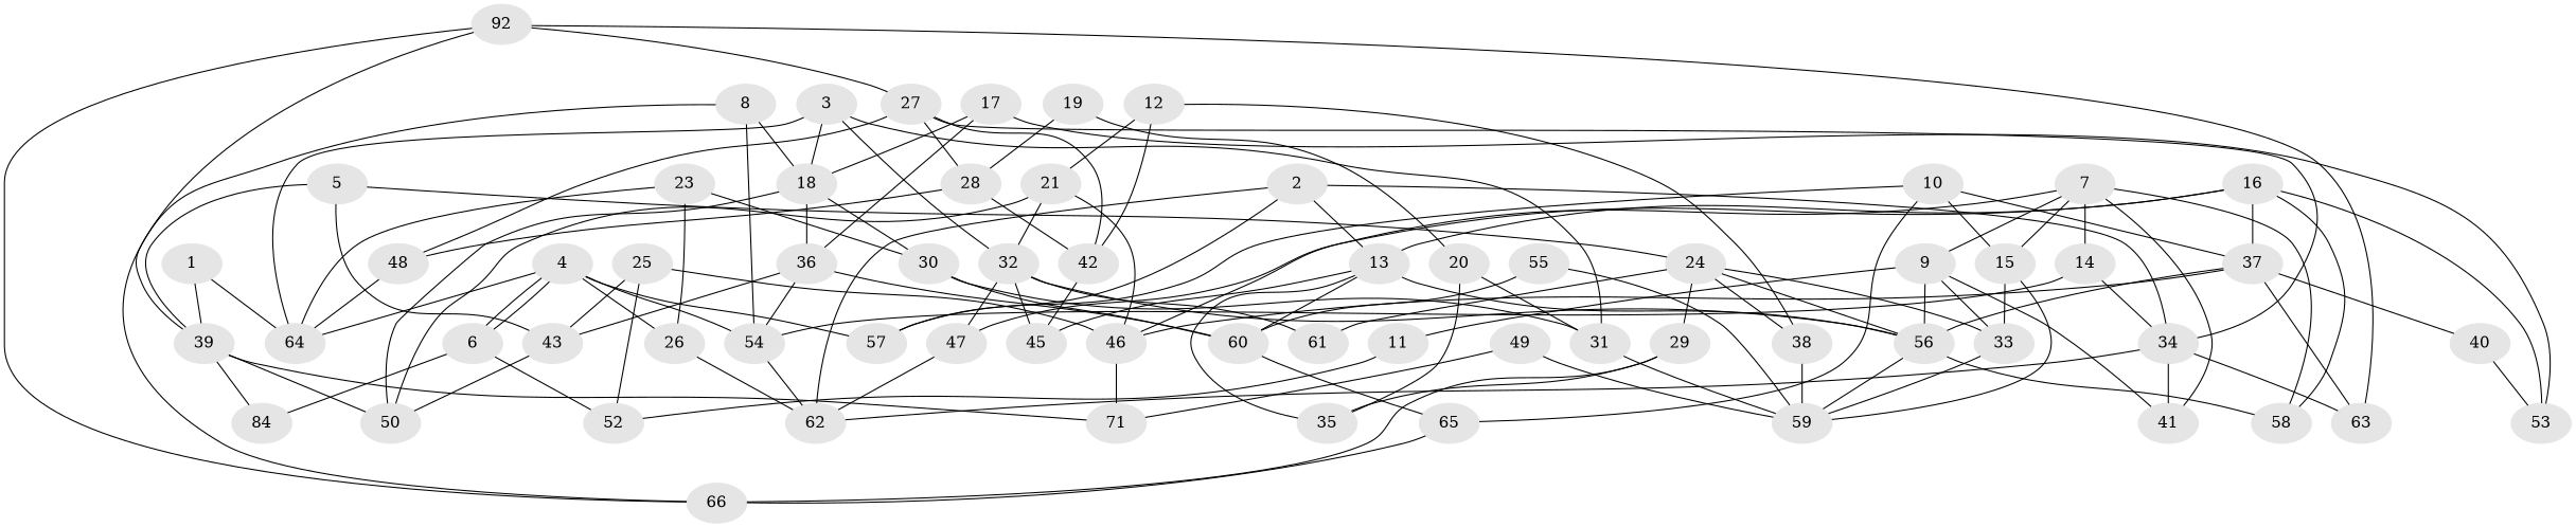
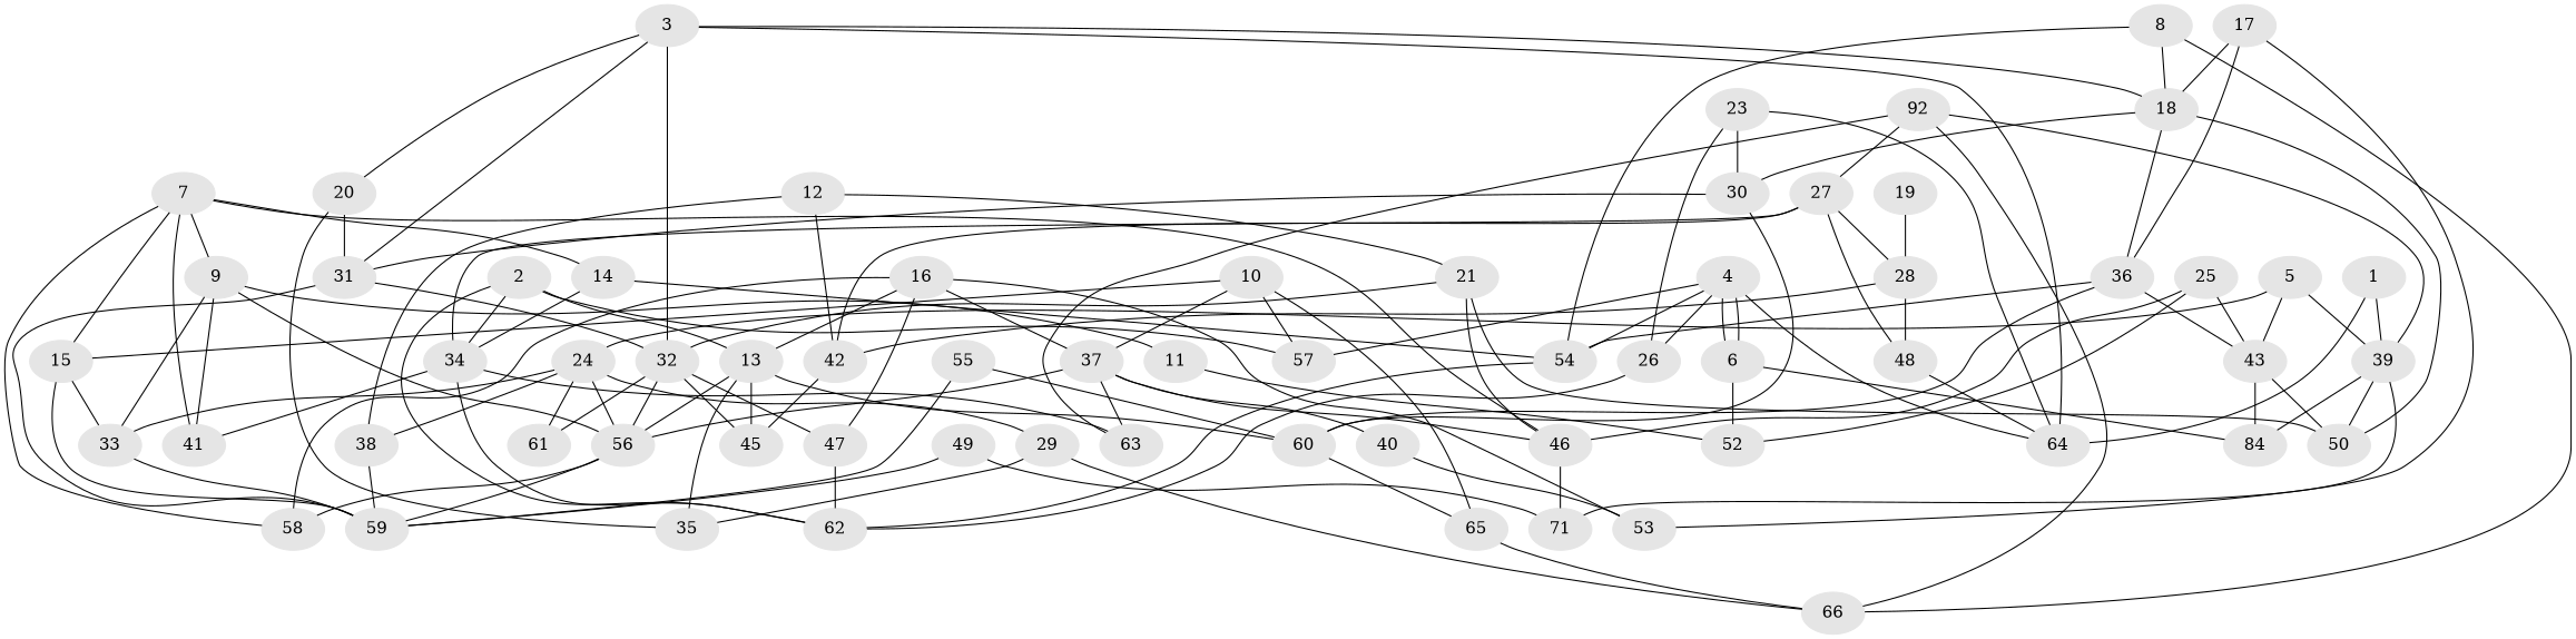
  graph {
    node [color=gray90 style=filled]
    1
    39
    64
    n4 [label=84]
    50
    n6 [label=71]
    2
    13
    34
    57
    62
    56
    35
    45
    60
    41
    63
    3
    18
    31
    32
    36
    30
    59
    47
    61
    4
    6
    26
    54
    52
    5
    24
    43
    33
    38
    29
    7
    9
    14
    15
    46
    58
    11
    8
    66
    10
    37
    65
    40
    12
    21
    42
    17
    53
    16
    19
    20
    28
    48
    n61 [label=92]
    27
    23
    25
    49
    55
    1 -- 39
    1 -- 64
    39 -- n4
    39 -- 50
    39 -- n6
    2 -- 13
    2 -- 34
    2 -- 57
    2 -- 62
    13 -- 56
    13 -- 35
    13 -- 45
    13 -- 60
    34 -- 62
    34 -- 41
    34 -- 63
    56 -- 59
    56 -- 58
    60 -- 65
    3 -- 64
    3 -- 18
    3 -- 31
    3 -- 32
    18 -- 50
    18 -- 36
    18 -- 30
+   31 -- 32
    31 -- 59
    32 -- 56
    32 -- 45
    32 -- 47
    32 -- 61
    36 -- 60
    36 -- 54
    36 -- 43
    30 -- 60
    30 -- 31
    47 -- 62
    4 -- 64
    4 -- 57
    4 -- 6
    4 -- 6
    4 -- 26
    4 -- 54
    6 -- n4
    6 -- 52
    26 -- 62
    54 -- 62
    5 -- 39
    5 -- 24
    5 -- 43
    24 -- 56
    24 -- 61
    24 -- 33
    24 -- 38
    24 -- 29
+   43 -- n4
    43 -- 50
    33 -- 59
    38 -- 59
    29 -- 35
    29 -- 66
    7 -- 41
    7 -- 9
    7 -- 14
    7 -- 15
    7 -- 46
    7 -- 58
    9 -- 56
    9 -- 41
    9 -- 33
    9 -- 11
    14 -- 34
    14 -- 54
    15 -- 59
    15 -- 33
    46 -- n6
    11 -- 52
    8 -- 18
    8 -- 54
    8 -- 66
    10 -- 57
    10 -- 15
    10 -- 37
    10 -- 65
    37 -- 56
    37 -- 63
    37 -- 46
    37 -- 40
    65 -- 66
    40 -- 53
    12 -- 38
    12 -- 21
    12 -- 42
    21 -- 50
    21 -- 32
    21 -- 46
    42 -- 45
    17 -- 18
    17 -- 36
    17 -- 53
    16 -- 13
    16 -- 47
    16 -- 58
    16 -- 37
    16 -- 53
-   19 -- 20
+   3 -- 20
    19 -- 28
    20 -- 35
    20 -- 31
    28 -- 42
    28 -- 48
    48 -- 64
    n61 -- 39
    n61 -- 63
    n61 -- 66
    n61 -- 27
    27 -- 34
    27 -- 42
    27 -- 28
    27 -- 48
    23 -- 64
    23 -- 30
    23 -- 26
    25 -- 52
    25 -- 43
    25 -- 46
    49 -- n6
    49 -- 59
    55 -- 60
    55 -- 59
  }
